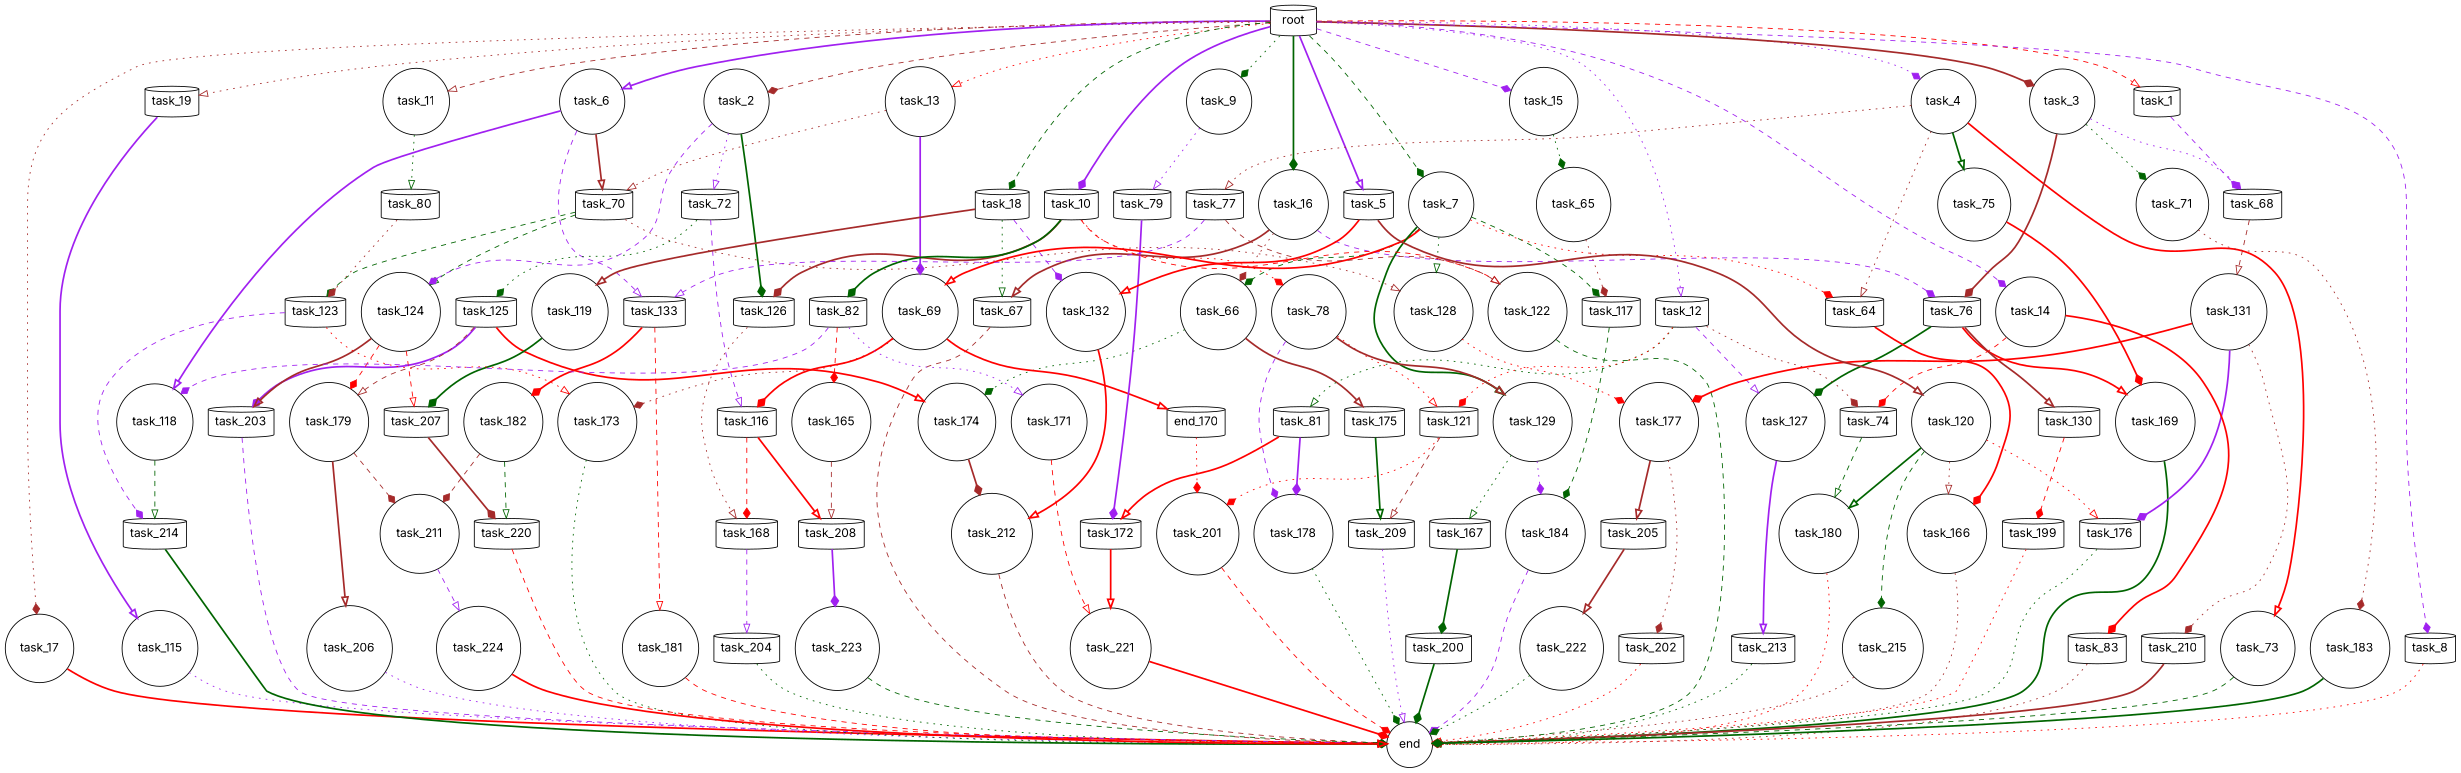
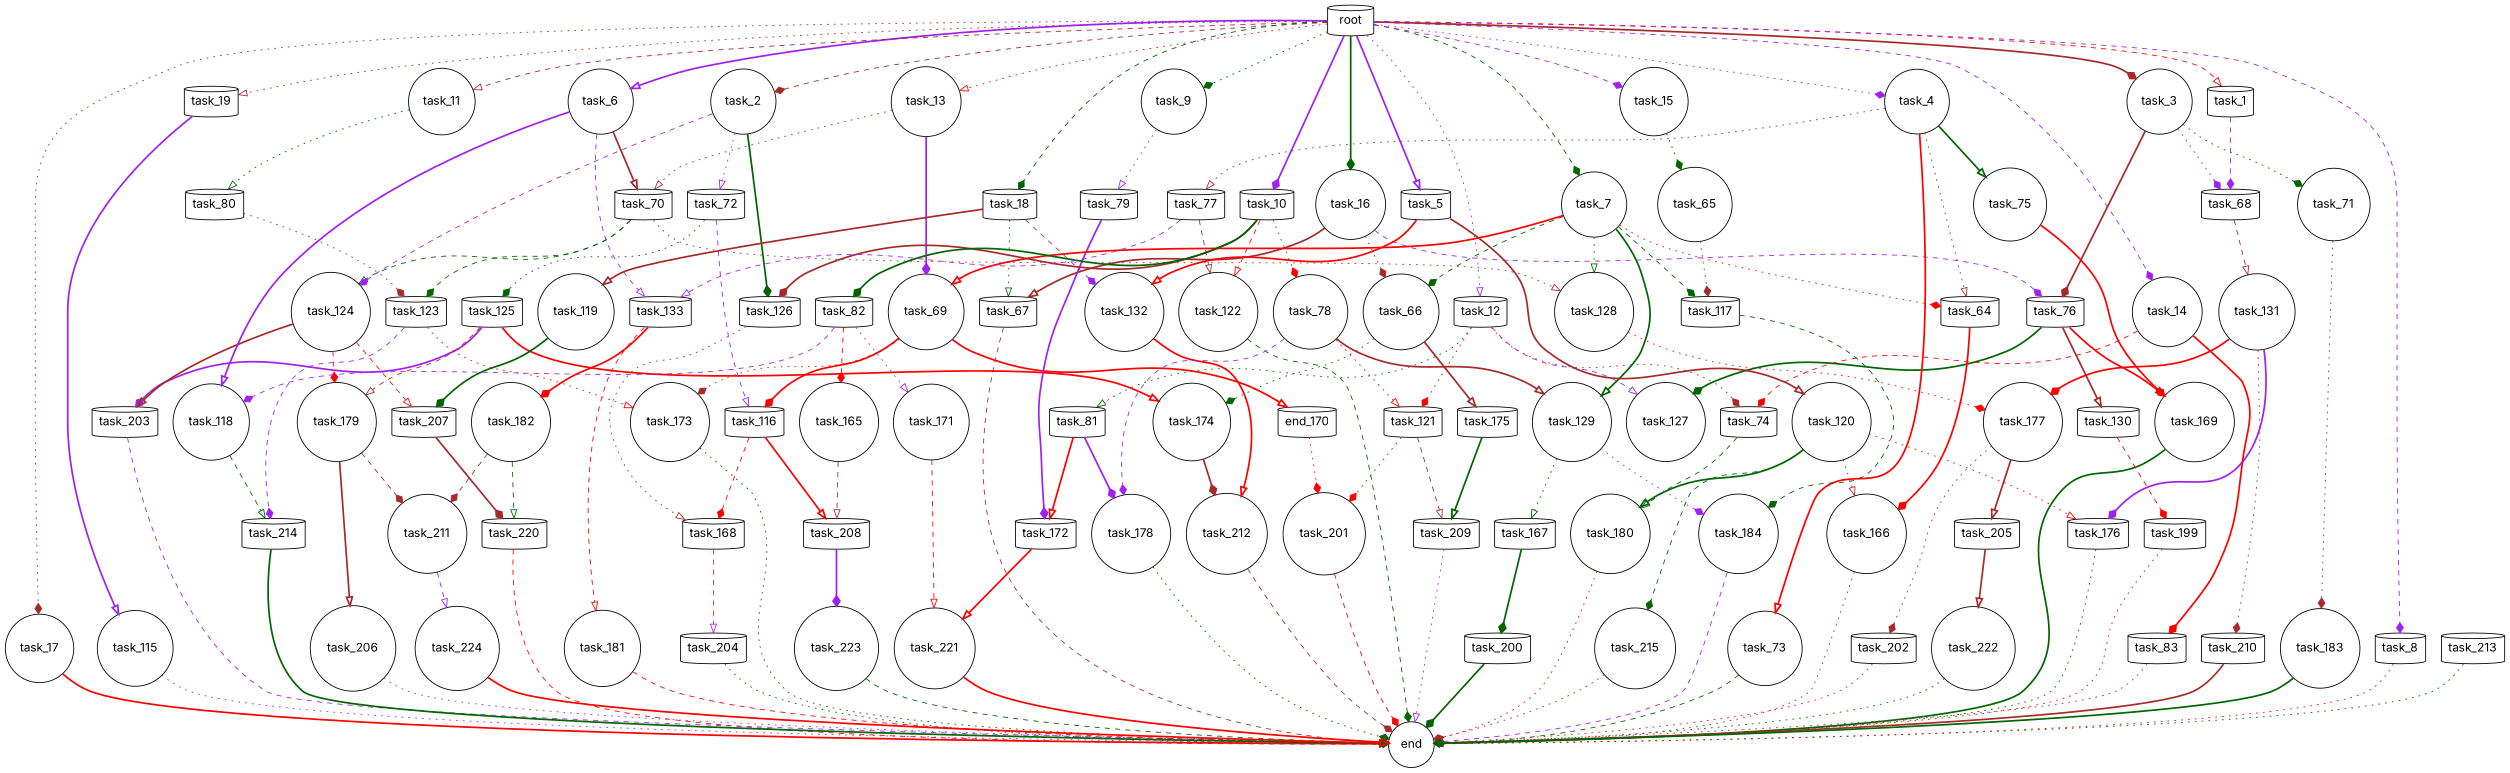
  digraph {
    fontname=Inter
    node [fontname=Inter shape=circle]
    edge [arrowhead=diamond color=brown fontname=Inter style=bold]
    task_207 [shape=cylinder]
    task_220 [shape=cylinder]
    end
    task_16
    task_66
    task_76 [shape=cylinder]
    task_67 [shape=cylinder]
    task_174
    task_175 [shape=cylinder]
    task_127
    task_169
    task_130 [shape=cylinder]
    task_212
    task_168 [shape=cylinder]
    task_204 [shape=cylinder]
    task_115
    task_17
    task_125 [shape=cylinder]
    task_203 [shape=cylinder]
    task_179
    task_211
    task_206
    task_12 [shape=cylinder]
    task_74 [shape=cylinder]
    task_81 [shape=cylinder]
    task_121 [shape=cylinder]
    task_213 [shape=cylinder]
    task_180
    task_172 [shape=cylinder]
    task_178
    task_209 [shape=cylinder]
    task_201
    task_221
    task_119
    task_13
    task_69
    task_70 [shape=cylinder]
    task_173
    task_116 [shape=cylinder]
    n40 [label=end_170 shape=cylinder]
    task_124
    task_123 [shape=cylinder]
    task_128
    task_166
    task_68 [shape=cylinder]
    task_131
    task_176 [shape=cylinder]
    task_210 [shape=cylinder]
    task_177
    task_19 [shape=cylinder]
    task_6
    task_133 [shape=cylinder]
    task_118
    task_182
    task_181
    task_214 [shape=cylinder]
    task_1 [shape=cylinder]
    task_72 [shape=cylinder]
    task_2
    task_126 [shape=cylinder]
    task_79 [shape=cylinder]
    task_208 [shape=cylinder]
    task_200 [shape=cylinder]
    root [shape=cylinder]
    task_7
    task_11
    task_4
    task_18 [shape=cylinder]
    task_10 [shape=cylinder]
    task_14
    task_15
    task_3
    task_8 [shape=cylinder]
    task_9
    task_5 [shape=cylinder]
    task_117 [shape=cylinder]
    task_129
    task_64 [shape=cylinder]
    task_80 [shape=cylinder]
    task_75
    task_77 [shape=cylinder]
    task_73
    task_132
    task_82 [shape=cylinder]
    task_122
    task_78
    task_83 [shape=cylinder]
    task_65
    task_71
    task_120
    task_202 [shape=cylinder]
    task_184
    task_167 [shape=cylinder]
    task_215
    task_165
    task_171
    task_223
    task_205 [shape=cylinder]
    task_224
    task_199 [shape=cylinder]
    task_183
    task_222
    task_207 -> task_220
    task_220 -> end [arrowhead=onormal color=red style=dashed]
    task_16 -> task_66 [style=dotted]
    task_16 -> task_76 [color=purple style=dashed]
    task_16 -> task_67 [arrowhead=onormal]
    task_66 -> task_174 [color=darkgreen style=dotted]
    task_66 -> task_175 [arrowhead=onormal]
    task_76 -> task_127 [color=darkgreen]
    task_76 -> task_169 [arrowhead=onormal color=red]
    task_76 -> task_130 [arrowhead=onormal]
    task_67 -> end [arrowhead=onormal style=dashed]
    task_174 -> task_212
    task_175 -> task_209 [arrowhead=onormal color=darkgreen]
-   task_127 -> task_213 [arrowhead=onormal color=purple]
    task_169 -> end [color=darkgreen]
    task_130 -> task_199 [color=red style=dashed]
    task_212 -> end [style=dashed]
    task_168 -> task_204 [arrowhead=onormal color=purple style=dashed]
    task_204 -> end [color=darkgreen style=dotted]
    task_115 -> end [arrowhead=onormal color=purple style=dotted]
    task_17 -> end [arrowhead=onormal color=red]
    task_125 -> task_174 [arrowhead=onormal color=red]
    task_125 -> task_203 [color=purple]
    task_125 -> task_179 [arrowhead=onormal style=dashed]
    task_203 -> end [color=purple style=dashed]
    task_179 -> task_211 [style=dashed]
    task_179 -> task_206 [arrowhead=onormal]
    task_211 -> task_224 [arrowhead=onormal color=purple style=dashed]
    task_206 -> end [arrowhead=onormal color=purple style=dotted]
    task_12 -> task_127 [arrowhead=onormal color=purple style=dashed]
    task_12 -> task_74 [style=dotted]
    task_12 -> task_81 [arrowhead=onormal color=darkgreen style=dotted]
    task_12 -> task_121 [color=red style=dotted]
    task_74 -> task_180 [arrowhead=onormal color=darkgreen style=dashed]
    task_81 -> task_172 [arrowhead=onormal color=red]
    task_81 -> task_178 [color=purple]
    task_121 -> task_209 [arrowhead=onormal style=dashed]
    task_121 -> task_201 [color=red style=dotted]
    task_213 -> end [arrowhead=onormal color=darkgreen style=dotted]
    task_180 -> end [color=red style=dotted]
    task_172 -> task_221 [arrowhead=onormal color=red]
    task_178 -> end [color=darkgreen style=dotted]
    task_209 -> end [arrowhead=onormal color=purple style=dotted]
    task_201 -> end [color=red style=dashed]
    task_221 -> end [color=red]
    task_119 -> task_207 [color=darkgreen]
    task_13 -> task_69 [color=purple]
    task_13 -> task_70 [arrowhead=onormal style=dotted]
    task_69 -> task_173 [style=dotted]
    task_69 -> task_116 [color=red]
    task_69 -> n40 [arrowhead=onormal color=red]
    task_70 -> task_124 [arrowhead=onormal color=darkgreen style=dashed]
    task_70 -> task_123 [color=darkgreen style=dashed]
    task_70 -> task_128 [arrowhead=onormal style=dotted]
    task_173 -> end [arrowhead=onormal color=darkgreen style=dotted]
    task_116 -> task_168 [color=red style=dashed]
    task_116 -> task_208 [arrowhead=onormal color=red]
    n40 -> task_201 [color=red style=dotted]
    task_124 -> task_207 [arrowhead=onormal color=red style=dashed]
    task_124 -> task_203 [arrowhead=onormal]
    task_124 -> task_179 [color=red style=dashed]
    task_123 -> task_173 [arrowhead=onormal color=red style=dotted]
    task_123 -> task_214 [color=purple style=dashed]
    task_128 -> task_177 [color=red style=dotted]
    task_166 -> end [arrowhead=onormal style=dotted]
    task_68 -> task_131 [arrowhead=onormal style=dashed]
    task_131 -> task_176 [color=purple]
    task_131 -> task_210 [style=dotted]
    task_131 -> task_177 [color=red]
    task_176 -> end [arrowhead=onormal color=darkgreen style=dotted]
    task_210 -> end
    task_177 -> task_202 [style=dotted]
    task_177 -> task_205 [arrowhead=onormal]
    task_19 -> task_115 [arrowhead=onormal color=purple]
    task_6 -> task_70 [arrowhead=onormal]
    task_6 -> task_133 [arrowhead=onormal color=purple style=dashed]
    task_6 -> task_118 [arrowhead=onormal color=purple]
    task_133 -> task_182 [color=red]
    task_133 -> task_181 [arrowhead=onormal color=red style=dashed]
    task_118 -> task_214 [arrowhead=onormal color=darkgreen style=dashed]
    task_182 -> task_220 [arrowhead=onormal color=darkgreen style=dashed]
    task_182 -> task_211 [style=dashed]
    task_181 -> end [color=red style=dashed]
    task_214 -> end [color=darkgreen]
    task_1 -> task_68 [color=purple style=dashed]
    task_72 -> task_125 [color=darkgreen style=dotted]
    task_72 -> task_116 [arrowhead=onormal color=purple style=dashed]
    task_2 -> task_124 [color=purple style=dashed]
    task_2 -> task_72 [arrowhead=onormal color=purple style=dotted]
    task_2 -> task_126 [color=darkgreen]
    task_126 -> task_168 [arrowhead=onormal style=dotted]
    task_79 -> task_172 [color=purple]
    task_208 -> task_223 [color=purple]
    task_200 -> end [color=darkgreen]
    root -> task_16 [color=darkgreen]
    root -> task_17 [style=dotted]
    root -> task_12 [arrowhead=onormal color=purple style=dotted]
    root -> task_13 [arrowhead=onormal color=red style=dotted]
    root -> task_19 [arrowhead=onormal style=dotted]
    root -> task_6 [arrowhead=onormal color=purple]
    root -> task_1 [arrowhead=onormal color=red style=dashed]
    root -> task_2 [style=dashed]
    root -> task_7 [color=darkgreen style=dashed]
    root -> task_11 [arrowhead=onormal style=dashed]
    root -> task_4 [color=purple style=dotted]
    root -> task_18 [color=darkgreen style=dashed]
    root -> task_10 [color=purple]
    root -> task_14 [color=purple style=dashed]
    root -> task_15 [color=purple style=dashed]
    root -> task_3
    root -> task_8 [color=purple style=dashed]
    root -> task_9 [color=darkgreen style=dotted]
    root -> task_5 [arrowhead=onormal color=purple]
    task_7 -> task_66 [color=darkgreen style=dashed]
    task_7 -> task_69 [arrowhead=onormal color=red]
    task_7 -> task_128 [arrowhead=onormal color=darkgreen style=dotted]
    task_7 -> task_117 [color=darkgreen style=dashed]
    task_7 -> task_129 [arrowhead=onormal color=darkgreen]
    task_7 -> task_64 [color=red style=dotted]
    task_11 -> task_80 [arrowhead=onormal color=darkgreen style=dotted]
    task_4 -> task_64 [arrowhead=onormal style=dotted]
    task_4 -> task_75 [arrowhead=onormal color=darkgreen]
    task_4 -> task_77 [arrowhead=onormal style=dotted]
    task_4 -> task_73 [arrowhead=onormal color=red]
    task_18 -> task_67 [arrowhead=onormal color=darkgreen style=dotted]
    task_18 -> task_119 [arrowhead=onormal]
    task_18 -> task_132 [color=purple style=dashed]
    task_10 -> task_126
    task_10 -> task_82 [color=darkgreen]
    task_10 -> task_122 [arrowhead=onormal color=red style=dashed]
    task_10 -> task_78 [color=red style=dotted]
    task_14 -> task_74 [color=red style=dashed]
    task_14 -> task_83 [color=red]
    task_15 -> task_65 [color=darkgreen style=dotted]
    task_3 -> task_76
    task_3 -> task_68 [color=purple style=dotted]
    task_3 -> task_71 [color=darkgreen style=dotted]
    task_8 -> end [arrowhead=onormal color=red style=dotted]
    task_9 -> task_79 [arrowhead=onormal color=purple style=dotted]
    task_5 -> task_132 [arrowhead=onormal color=red]
    task_5 -> task_120 [arrowhead=onormal]
    task_117 -> task_184 [color=darkgreen style=dashed]
    task_129 -> task_184 [color=purple style=dotted]
    task_129 -> task_167 [arrowhead=onormal color=darkgreen style=dotted]
    task_64 -> task_166 [color=red]
    task_80 -> task_123 [style=dotted]
    task_75 -> task_169 [color=red]
    task_77 -> task_133 [arrowhead=onormal color=purple style=dashed]
    task_77 -> task_122 [arrowhead=onormal style=dashed]
    task_73 -> end [arrowhead=onormal color=darkgreen style=dashed]
    task_132 -> task_212 [arrowhead=onormal color=red]
    task_82 -> task_118 [color=purple style=dashed]
    task_82 -> task_165 [color=red style=dashed]
    task_82 -> task_171 [arrowhead=onormal color=purple style=dotted]
    task_122 -> end [color=darkgreen style=dashed]
    task_78 -> task_121 [arrowhead=onormal color=red style=dotted]
    task_78 -> task_178 [color=purple style=dashed]
    task_78 -> task_129 [arrowhead=onormal]
    task_83 -> end [style=dotted]
    task_65 -> task_117 [style=dotted]
    task_71 -> task_183 [style=dotted]
    task_120 -> task_180 [arrowhead=onormal color=darkgreen]
    task_120 -> task_166 [arrowhead=onormal style=dotted]
    task_120 -> task_176 [arrowhead=onormal color=red style=dotted]
    task_120 -> task_215 [color=darkgreen style=dashed]
    task_202 -> end [arrowhead=onormal color=red style=dotted]
    task_184 -> end [color=purple style=dashed]
    task_167 -> task_200 [color=darkgreen]
    task_215 -> end [style=dotted]
    task_165 -> task_208 [arrowhead=onormal style=dashed]
    task_171 -> task_221 [arrowhead=onormal color=red style=dashed]
    task_223 -> end [color=darkgreen style=dashed]
    task_205 -> task_222 [arrowhead=onormal]
    task_224 -> end [arrowhead=onormal color=red]
    task_199 -> end [color=red style=dotted]
    task_183 -> end [color=darkgreen]
    task_222 -> end [color=darkgreen style=dotted]
  }
